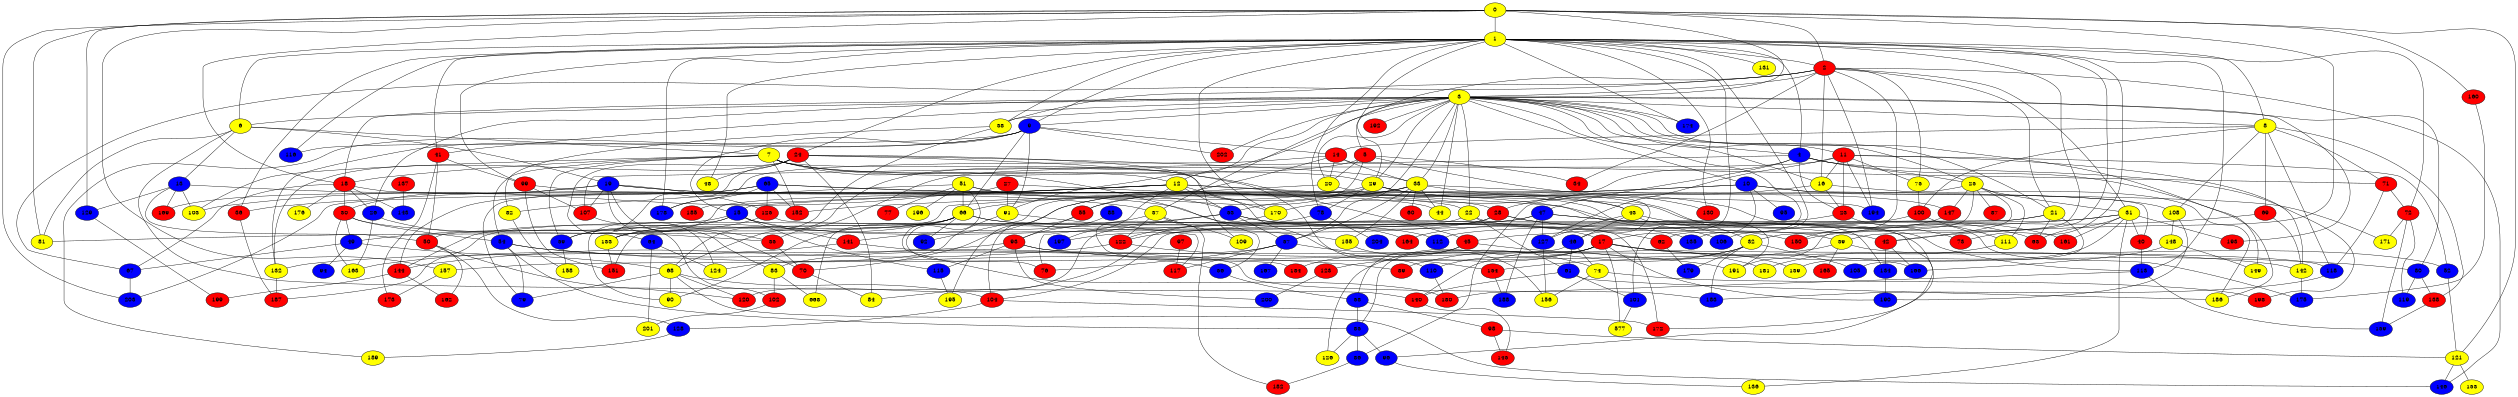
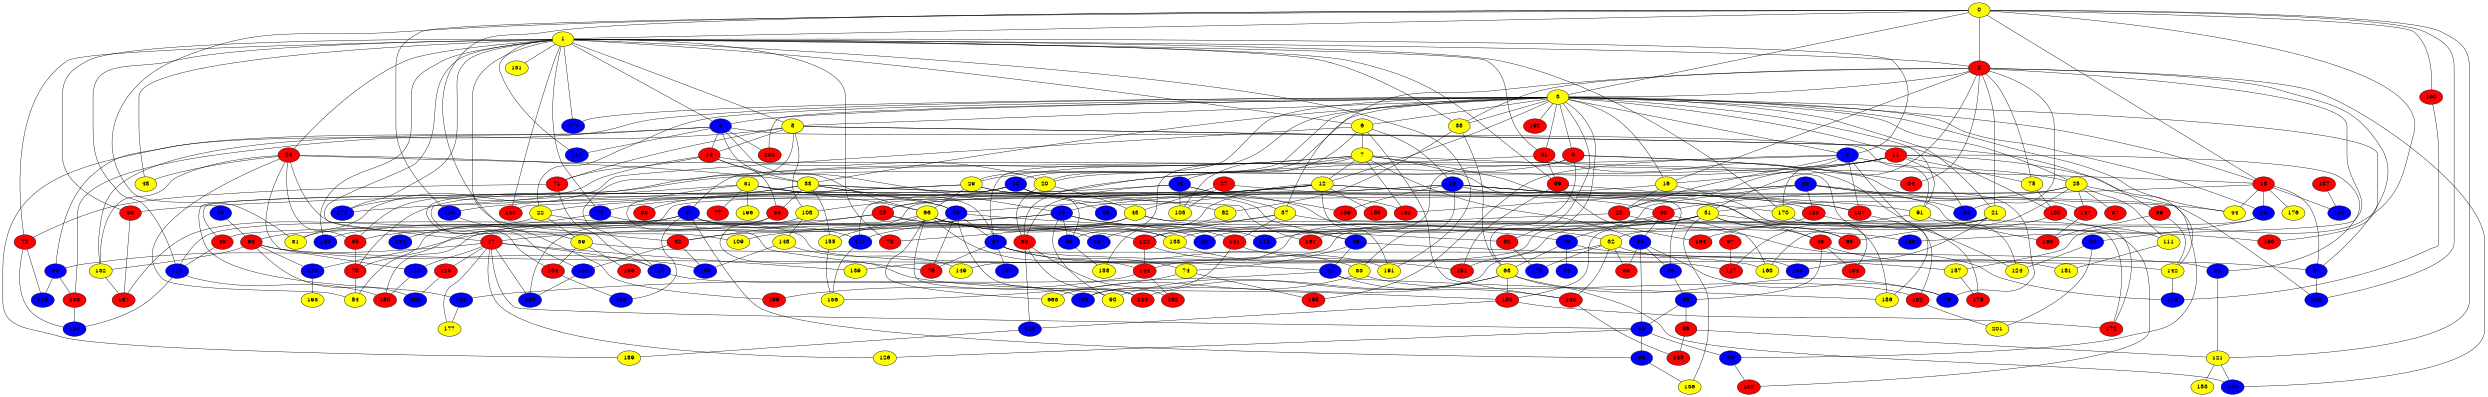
  graph {
    node [fillcolor=red style=filled]
    0 [fillcolor=yellow]
    1 [fillcolor=yellow]
    2
    3 [fillcolor=yellow]
    18
    42
    81 [fillcolor=yellow]
    121 [fillcolor=yellow]
    129 [fillcolor=blue]
    157 [fillcolor=yellow]
    160
    203 [fillcolor=blue]
    4 [fillcolor=blue]
    6 [fillcolor=yellow]
    8 [fillcolor=yellow]
    9 [fillcolor=blue]
    17
    24
    29 [fillcolor=yellow]
    36
    38 [fillcolor=yellow]
    39 [fillcolor=yellow]
    41
    48 [fillcolor=yellow]
    72
    73
    78 [fillcolor=blue]
    99
    113 [fillcolor=blue]
    116 [fillcolor=blue]
    130
    131 [fillcolor=yellow]
    135 [fillcolor=blue]
    170 [fillcolor=yellow]
    174 [fillcolor=blue]
    178 [fillcolor=blue]
    191 [fillcolor=yellow]
    16 [fillcolor=yellow]
    21 [fillcolor=yellow]
    31 [fillcolor=yellow]
    34
    37 [fillcolor=yellow]
    67 [fillcolor=blue]
    75 [fillcolor=yellow]
    106 [fillcolor=blue]
    146 [fillcolor=blue]
    194 [fillcolor=blue]
    5
    10 [fillcolor=blue]
    11
    20 [fillcolor=yellow]
    22 [fillcolor=yellow]
    25 [fillcolor=yellow]
    26 [fillcolor=blue]
    33 [fillcolor=yellow]
    44 [fillcolor=yellow]
    57 [fillcolor=blue]
    62
    80 [fillcolor=blue]
    91 [fillcolor=yellow]
    149 [fillcolor=yellow]
    192
    193
    202
    12 [fillcolor=yellow]
    30
    143 [fillcolor=blue]
    176 [fillcolor=yellow]
    134 [fillcolor=blue]
    166 [fillcolor=blue]
    153 [fillcolor=yellow]
    199
    173
    175 [fillcolor=blue]
    23
    47 [fillcolor=blue]
    107
    186 [fillcolor=yellow]
    198
    7 [fillcolor=yellow]
    13 [fillcolor=blue]
    19 [fillcolor=blue]
    140
    14
    69
    71
    100
    108 [fillcolor=yellow]
    118 [fillcolor=blue]
    138
    15 [fillcolor=blue]
    66 [fillcolor=yellow]
    132 [fillcolor=yellow]
    189 [fillcolor=yellow]
    85 [fillcolor=blue]
    110 [fillcolor=blue]
    123
    126 [fillcolor=yellow]
    139 [fillcolor=yellow]
-   177 [fillcolor=yellow label=577]
+   177 [fillcolor=yellow]
    190 [fillcolor=blue]
    35
    84 [fillcolor=yellow]
    102
    109 [fillcolor=yellow]
    32 [fillcolor=yellow]
    46 [fillcolor=blue]
    195 [fillcolor=yellow]
    187
    68 [fillcolor=yellow]
    82 [fillcolor=yellow]
    154
    52 [fillcolor=blue]
    165
    50
-   171 [fillcolor=yellow]
    119 [fillcolor=blue]
    159 [fillcolor=blue]
    122
    204 [fillcolor=blue]
    151
    164
    180
    184
    28
    63
    104
    105 [fillcolor=blue]
    45
    40
    112 [fillcolor=blue]
    136 [fillcolor=yellow]
    161
    141
    182
    92 [fillcolor=blue]
    147
    54 [fillcolor=blue]
    56 [fillcolor=blue]
    59 [fillcolor=blue]
    103 [fillcolor=yellow]
    152
    95 [fillcolor=blue]
    101 [fillcolor=blue]
    127 [fillcolor=blue]
    142 [fillcolor=yellow]
    43 [fillcolor=yellow]
    61 [fillcolor=blue]
    86 [fillcolor=blue]
    87
    111 [fillcolor=yellow]
    64 [fillcolor=blue]
    163 [fillcolor=yellow]
    53 [fillcolor=blue]
    55
    70
    60
    155 [fillcolor=yellow]
    83 [fillcolor=yellow]
    74 [fillcolor=yellow]
    76
    117
    167 [fillcolor=blue]
    179 [fillcolor=blue]
    124 [fillcolor=yellow]
    96 [fillcolor=blue]
    133 [fillcolor=yellow]
    188 [fillcolor=blue]
    90 [fillcolor=yellow]
    120
    79 [fillcolor=blue]
    150
    169
    125
    145
    185
    197 [fillcolor=blue]
    58 [fillcolor=blue]
    181 [fillcolor=yellow]
    89
    158 [fillcolor=yellow]
    148 [fillcolor=yellow]
    183 [fillcolor=blue]
    49 [fillcolor=blue]
    115 [fillcolor=blue]
    144
    n187 [fillcolor=yellow label=668]
    156 [fillcolor=yellow]
    128 [fillcolor=blue]
    162
    93
    94 [fillcolor=blue]
    200 [fillcolor=blue]
    172
    201 [fillcolor=yellow]
    27
    98
    51 [fillcolor=yellow]
    77
    196 [fillcolor=yellow]
    65 [fillcolor=blue]
    88 [fillcolor=blue]
    97
    137
    0 -- 1
    0 -- 2
    0 -- 3
    0 -- 18
    0 -- 42
    0 -- 81
    0 -- 121
    0 -- 129
    0 -- 157
    0 -- 160
    0 -- 203
    1 -- 2
    1 -- 4
    1 -- 6
    1 -- 8
    1 -- 9
    1 -- 17
    1 -- 24
-   1 -- 29
    1 -- 36
    1 -- 38
    1 -- 39
    1 -- 41
    1 -- 48
    1 -- 72
    1 -- 73
    1 -- 78
    1 -- 99
    1 -- 113
    1 -- 116
    1 -- 130
    1 -- 131
    1 -- 135
    1 -- 170
    1 -- 174
    1 -- 178
    1 -- 191
    2 -- 3
    2 -- 38
    2 -- 16
    2 -- 21
    2 -- 31
    2 -- 34
    2 -- 37
    2 -- 67
    2 -- 75
    2 -- 106
    2 -- 146
    2 -- 194
    3 -- 18
    3 -- 4
    3 -- 6
    3 -- 8
    3 -- 9
    3 -- 29
    3 -- 38
    3 -- 41
    3 -- 174
    3 -- 16
    3 -- 21
    3 -- 5
    3 -- 10
    3 -- 11
    3 -- 20
    3 -- 22
    3 -- 25
    3 -- 26
    3 -- 33
    3 -- 44
    3 -- 57
    3 -- 62
    3 -- 80
    3 -- 91
    3 -- 149
    3 -- 192
    3 -- 193
    3 -- 202
    3 -- 12
    18 -- 67
    18 -- 26
    18 -- 44
    18 -- 30
    18 -- 143
    18 -- 176
    42 -- 134
    42 -- 166
    121 -- 146
    121 -- 153
    129 -- 199
    157 -- 173
    160 -- 175
    4 -- 170
    4 -- 25
    4 -- 23
    4 -- 47
    4 -- 107
    4 -- 186
    4 -- 198
    6 -- 81
    6 -- 7
    6 -- 13
    6 -- 19
    6 -- 140
    8 -- 14
    8 -- 69
    8 -- 71
    8 -- 100
    8 -- 108
    8 -- 118
    8 -- 138
    9 -- 116
    9 -- 91
    9 -- 202
    9 -- 14
    9 -- 15
    9 -- 66
    9 -- 132
    9 -- 189
    17 -- 80
    17 -- 118
    17 -- 85
    17 -- 110
    17 -- 123
    17 -- 126
    17 -- 139
    17 -- 177
    17 -- 190
    24 -- 48
    24 -- 33
    24 -- 132
    24 -- 110
    24 -- 35
    24 -- 84
    24 -- 102
    24 -- 109
    29 -- 78
    29 -- 130
    29 -- 66
    29 -- 32
    29 -- 46
-   29 -- 195
    36 -- 187
    38 -- 68
    38 -- 82
    39 -- 154
    39 -- 52
    39 -- 165
    41 -- 99
    41 -- 173
    41 -- 50
-   72 -- 171
    72 -- 119
    72 -- 159
    78 -- 122
    78 -- 204
    99 -- 107
    99 -- 151
    99 -- 164
    113 -- 159
    113 -- 180
    170 -- 184
    16 -- 23
    16 -- 186
    16 -- 28
    21 -- 151
    21 -- 63
    21 -- 104
    21 -- 105
    31 -- 193
    31 -- 139
    31 -- 63
    31 -- 45
    31 -- 40
    31 -- 112
    31 -- 136
    31 -- 161
    37 -- 109
    37 -- 122
    37 -- 141
    37 -- 182
    67 -- 203
    75 -- 100
    5 -- 34
    5 -- 20
    5 -- 68
    5 -- 92
    5 -- 147
    10 -- 108
    10 -- 40
    10 -- 59
    10 -- 152
    10 -- 95
    10 -- 101
    11 -- 16
    11 -- 75
    11 -- 194
    11 -- 23
    11 -- 35
    11 -- 52
    11 -- 127
    11 -- 142
    20 -- 50
    20 -- 43
    22 -- 39
    22 -- 187
    22 -- 61
    25 -- 42
    25 -- 31
    25 -- 32
    25 -- 147
    25 -- 86
    25 -- 87
    25 -- 111
    26 -- 64
    26 -- 163
    33 -- 44
    33 -- 57
-   33 -- 171
    33 -- 161
    33 -- 53
    33 -- 55
    33 -- 70
    33 -- 60
    33 -- 155
    57 -- 83
    57 -- 74
    57 -- 76
    57 -- 117
    57 -- 167
    62 -- 179
    80 -- 138
    80 -- 119
    91 -- 117
    91 -- 124
    12 -- 203
    12 -- 36
    12 -- 170
    12 -- 191
    12 -- 22
    12 -- 15
    12 -- 53
    12 -- 185
    12 -- 197
    30 -- 35
    30 -- 54
    30 -- 163
    30 -- 49
    134 -- 190
    23 -- 175
    23 -- 122
    47 -- 81
    47 -- 113
    47 -- 127
    47 -- 96
    47 -- 133
    47 -- 188
    107 -- 124
    7 -- 18
    7 -- 29
    7 -- 12
    7 -- 154
    7 -- 45
    7 -- 54
    7 -- 56
    7 -- 59
    7 -- 103
    7 -- 152
    13 -- 129
    13 -- 37
    13 -- 50
    13 -- 103
    13 -- 169
    19 -- 30
    19 -- 107
    19 -- 28
    19 -- 63
    19 -- 70
    19 -- 83
    19 -- 169
    19 -- 125
    140 -- 145
    14 -- 178
    14 -- 20
    14 -- 33
    14 -- 71
    14 -- 55
    69 -- 142
    69 -- 150
    71 -- 72
    71 -- 118
    100 -- 164
    100 -- 111
    108 -- 190
    108 -- 148
    118 -- 183
    138 -- 159
    15 -- 17
    15 -- 141
    15 -- 59
    15 -- 90
    15 -- 49
    15 -- 115
    66 -- 180
    66 -- 112
    66 -- 92
    66 -- 155
    66 -- 133
    66 -- 90
    66 -- 144
    66 -- n187
    132 -- 187
    85 -- 126
    85 -- 86
    85 -- 96
    110 -- 180
    123 -- 200
    35 -- 70
    102 -- 201
    32 -- 140
    32 -- 105
    32 -- 179
    32 -- 89
    32 -- 183
    46 -- 157
    46 -- 61
    46 -- 74
    68 -- 146
    68 -- 104
    68 -- 90
    68 -- 120
    68 -- 79
    82 -- 158
    154 -- 188
    52 -- 121
    50 -- 120
    50 -- 128
    50 -- 162
    122 -- 191
    122 -- 144
    28 -- 42
    28 -- 106
    28 -- 84
    28 -- 197
    104 -- 128
    104 -- 172
    45 -- 184
    45 -- 58
    45 -- 181
    40 -- 113
    141 -- 163
    141 -- 183
    147 -- 150
    54 -- 85
    54 -- 56
    54 -- 79
    54 -- 89
    56 -- 58
    59 -- 158
    101 -- 177
    127 -- 156
    142 -- 175
    43 -- 73
    43 -- 46
    43 -- 127
    43 -- 172
    61 -- 186
    61 -- 140
    61 -- 101
    86 -- 182
    111 -- 181
    64 -- 124
    64 -- 201
    53 -- 135
    53 -- 57
    53 -- 62
    53 -- 76
    53 -- 120
    55 -- 104
    55 -- 93
    70 -- 84
    155 -- 156
    83 -- 102
    83 -- n187
    74 -- 198
    74 -- 156
    96 -- 136
    133 -- 151
    125 -- 133
    125 -- 172
    58 -- 85
    58 -- 98
    148 -- 149
    148 -- 166
    49 -- 67
    49 -- 68
    49 -- 94
    115 -- 195
    144 -- 199
    144 -- 162
    128 -- 189
    93 -- 166
    93 -- 132
    93 -- 142
    93 -- 115
    93 -- 200
    27 -- 91
    27 -- 103
    27 -- 43
    98 -- 121
    98 -- 145
    51 -- 134
    51 -- 66
    51 -- 82
    51 -- 53
    51 -- 76
    51 -- 77
    51 -- 196
    65 -- 178
    65 -- 194
    65 -- 152
    65 -- 79
    65 -- 150
    65 -- 125
    65 -- 144
    88 -- 93
    97 -- 117
    137 -- 143
  }
